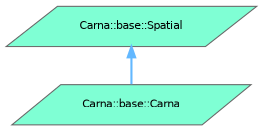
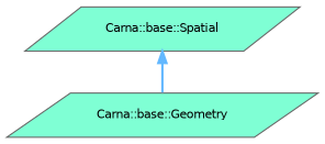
  digraph {
    node [color=gray40 fillcolor=aquamarine fontname=Helvetica fontsize=10 shape=parallelogram style=filled]
-   n1 [fontcolor=black height=0.2 label="Carna::base::Carna" width=0.4]
+   n1 [fontcolor=black height=0.2 label="Carna::base::Geometry" width=0.4]
    n2 [height=0.2 label="Carna::base::Spatial" width=0.4]
    n2 -> n1 [color=steelblue1 dir=back fontname=Helvetica fontsize=10 labelfontname=Helvetica labelfontsize=10 style=bold]
  }
